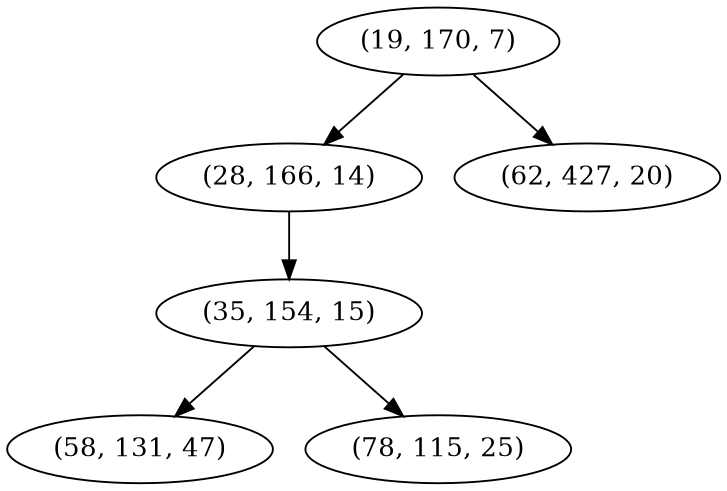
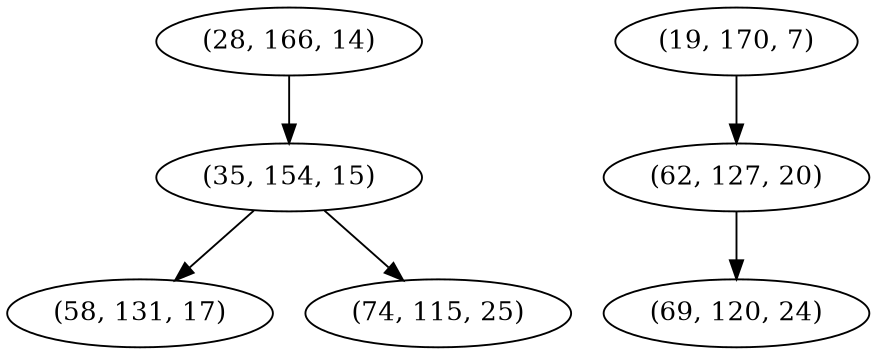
  digraph {
    n1 [label="(28, 166, 14)"]
    "(19, 170, 7)"
-   "(62, 127, 20)" [label="(62, 427, 20)"]
+   "(62, 127, 20)"
    "(35, 154, 15)"
-   "(58, 131, 17)" [label="(58, 131, 47)"]
-   "(74, 115, 25)" [label="(78, 115, 25)"]
+   "(58, 131, 17)"
+   "(74, 115, 25)"
+   "(69, 120, 24)"
    n1 -> "(35, 154, 15)"
-   "(19, 170, 7)" -> n1
    "(19, 170, 7)" -> "(62, 127, 20)"
+   "(62, 127, 20)" -> "(69, 120, 24)"
    "(35, 154, 15)" -> "(58, 131, 17)"
    "(35, 154, 15)" -> "(74, 115, 25)"
  }
